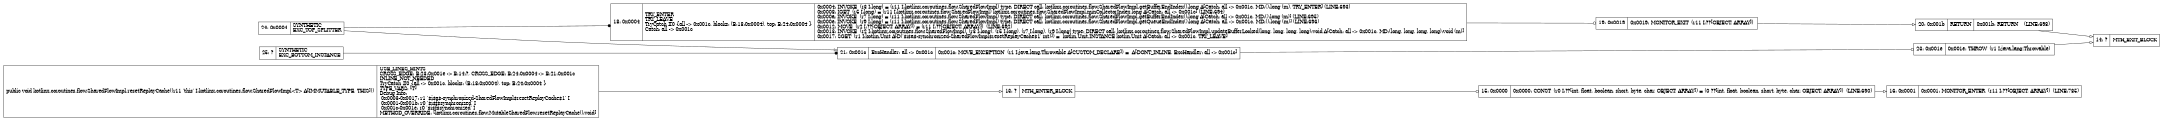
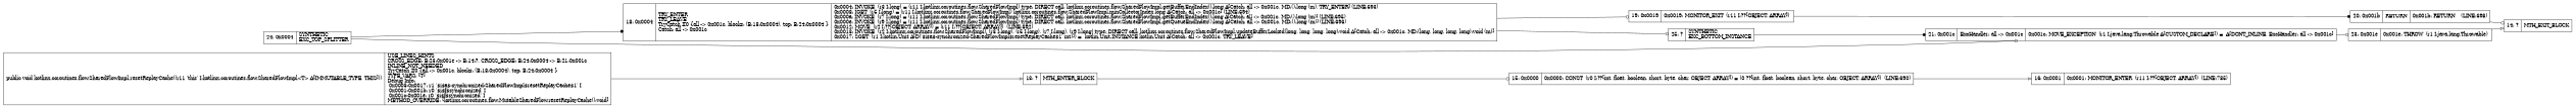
  digraph {
    rankdir=LR
    node [shape=record]
    edge [arrowhead=onormal]
    n1 [label="{13\:\ ?|MTH_ENTER_BLOCK\l}"]
    n2 [label="{15\:\ 0x0000|0x0000: CONST  (r0 I:??[int, float, boolean, short, byte, char, OBJECT, ARRAY]) = (0 ??[int, float, boolean, short, byte, char, OBJECT, ARRAY])  (LINE:690)\l}"]
    n3 [label="{16\:\ 0x0001|0x0001: MONITOR_ENTER  (r11 I:??[OBJECT, ARRAY])  (LINE:785)\l}"]
    n4 [label="{24\:\ 0x0004|SYNTHETIC\lEXC_TOP_SPLITTER\l}"]
    n5 [label="{18\:\ 0x0004|TRY_ENTER\lTRY_LEAVE\lTryCatch #0 \{all \-\> 0x001c, blocks: (B:18:0x0004), top: B:24:0x0004 \}\lCatch: all \-\> 0x001c\l|0x0004: INVOKE  (r3 I:long) = (r11 I:kotlinx.coroutines.flow.SharedFlowImpl) type: DIRECT call: kotlinx.coroutines.flow.SharedFlowImpl.getBufferEndIndex():long A[Catch: all \-\> 0x001c, MD:():long (m), TRY_ENTER] (LINE:693)\l0x0008: IGET  (r5 I:long) = (r11 I:kotlinx.coroutines.flow.SharedFlowImpl) kotlinx.coroutines.flow.SharedFlowImpl.minCollectorIndex long A[Catch: all \-\> 0x001c] (LINE:694)\l0x000a: INVOKE  (r7 I:long) = (r11 I:kotlinx.coroutines.flow.SharedFlowImpl) type: DIRECT call: kotlinx.coroutines.flow.SharedFlowImpl.getBufferEndIndex():long A[Catch: all \-\> 0x001c, MD:():long (m)] (LINE:695)\l0x000e: INVOKE  (r9 I:long) = (r11 I:kotlinx.coroutines.flow.SharedFlowImpl) type: DIRECT call: kotlinx.coroutines.flow.SharedFlowImpl.getQueueEndIndex():long A[Catch: all \-\> 0x001c, MD:():long (m)] (LINE:696)\l0x0012: MOVE  (r2 I:??[OBJECT, ARRAY]) = (r11 I:??[OBJECT, ARRAY])  (LINE:692)\l0x0013: INVOKE  (r2 I:kotlinx.coroutines.flow.SharedFlowImpl), (r3 I:long), (r5 I:long), (r7 I:long), (r9 I:long) type: DIRECT call: kotlinx.coroutines.flow.SharedFlowImpl.updateBufferLocked(long, long, long, long):void A[Catch: all \-\> 0x001c, MD:(long, long, long, long):void (m)]\l0x0017: SGET  (r1 I:kotlin.Unit A[D('$i$a$\-synchronized\-SharedFlowImpl$resetReplayCache$1' int)]) =  kotlin.Unit.INSTANCE kotlin.Unit A[Catch: all \-\> 0x001c, TRY_LEAVE]\l}"]
    n6 [label="{21\:\ 0x001c|ExcHandler: all \-\> 0x001c\l|0x001c: MOVE_EXCEPTION  (r1 I:java.lang.Throwable A[CUSTOM_DECLARE]) =  A[DONT_INLINE, ExcHandler: all \-\> 0x001c]\l}"]
    n7 [label="{19\:\ 0x0019|0x0019: MONITOR_EXIT  (r11 I:??[OBJECT, ARRAY]) \l}"]
    n8 [label="{25\:\ ?|SYNTHETIC\lEXC_BOTTOM_INSTANCE\l}"]
    n9 [label="{23\:\ 0x001e|0x001e: THROW  (r1 I:java.lang.Throwable) \l}"]
    n10 [label="{20\:\ 0x001b|RETURN\l|0x001b: RETURN    (LINE:698)\l}"]
    n11 [label="{14\:\ ?|MTH_EXIT_BLOCK\l}"]
    n12 [label="{public void kotlinx.coroutines.flow.SharedFlowImpl.resetReplayCache((r11 'this' I:kotlinx.coroutines.flow.SharedFlowImpl\<T\> A[IMMUTABLE_TYPE, THIS]))  | USE_LINES_HINTS\lCROSS_EDGE: B:23:0x001e \-\> B:14:?, CROSS_EDGE: B:24:0x0004 \-\> B:21:0x001c\lINLINE_NOT_NEEDED\lTryCatch #0 \{all \-\> 0x001c, blocks: (B:18:0x0004), top: B:24:0x0004 \}\lTYPE_VARS: [T]\lDebug Info:\l  0x0003\-0x0017: r1 '$i$a$\-synchronized\-SharedFlowImpl$resetReplayCache$1' I\l  0x0001\-0x001b: r0 '$i$f$synchronized' I\l  0x001c\-0x001e: r0 '$i$f$synchronized' I\lMETHOD_OVERRIDE: [kotlinx.coroutines.flow.MutableSharedFlow.resetReplayCache():void]\l}"]
    n1 -> n2 [arrowhead=odot]
    n2 -> n3
    n4 -> n5 [arrowhead=dot]
-   n4 -> n6
+   n4 -> n6 [arrowhead=odot]
    n5 -> n7 [arrowhead=odot]
+   n5 -> n8 [arrowhead=odot]
    n6 -> n9 [arrowhead=odot]
-   n7 -> n10
+   n7 -> n10 [arrowhead=dot]
    n8 -> n6 [arrowhead=dot]
    n9 -> n11
-   n10 -> n11
+   n10 -> n11 [arrowhead=odot]
    n12 -> n1
  }
